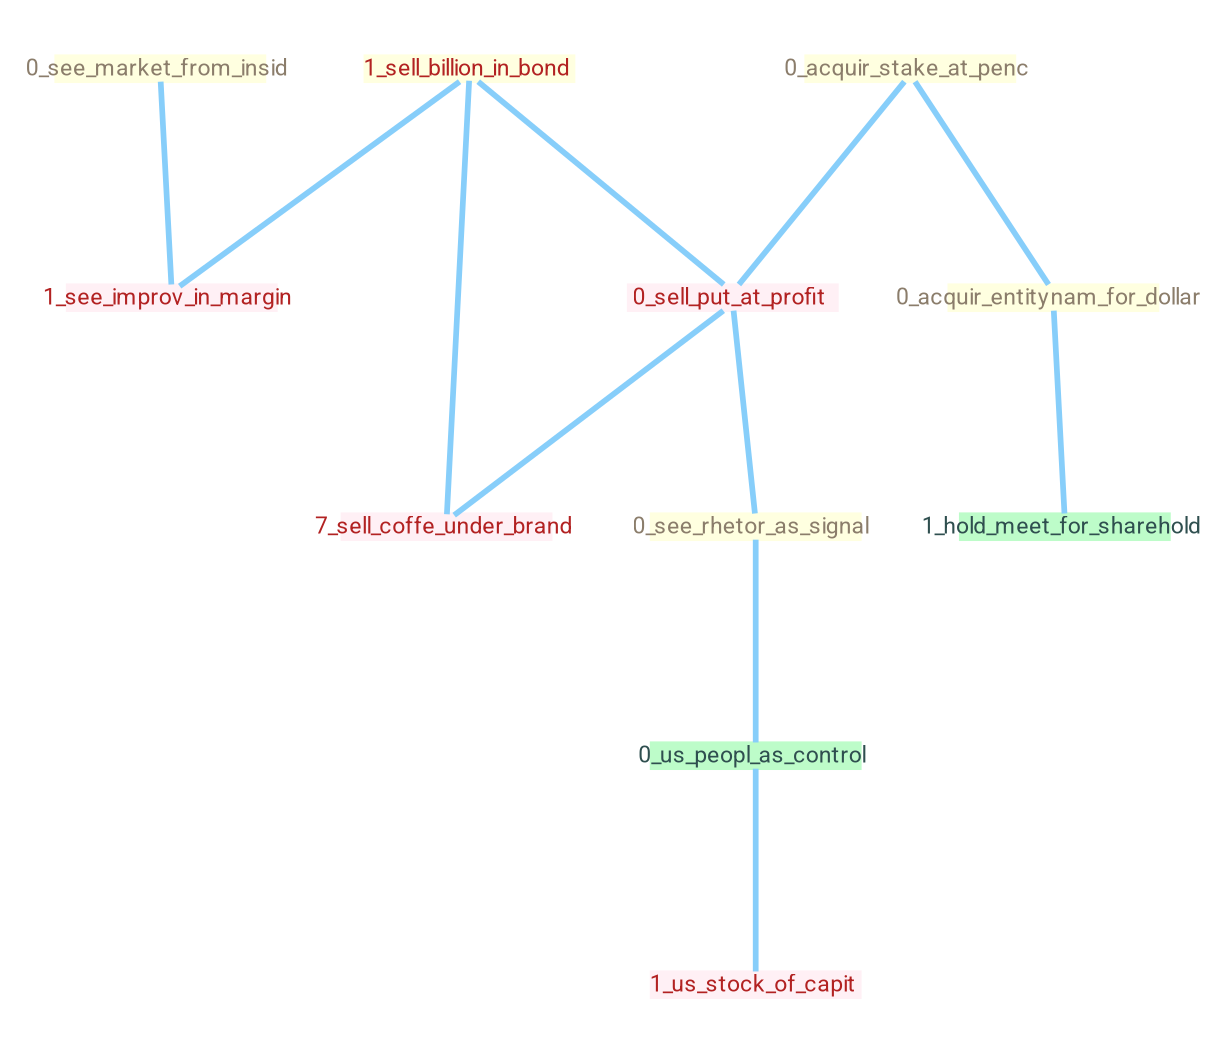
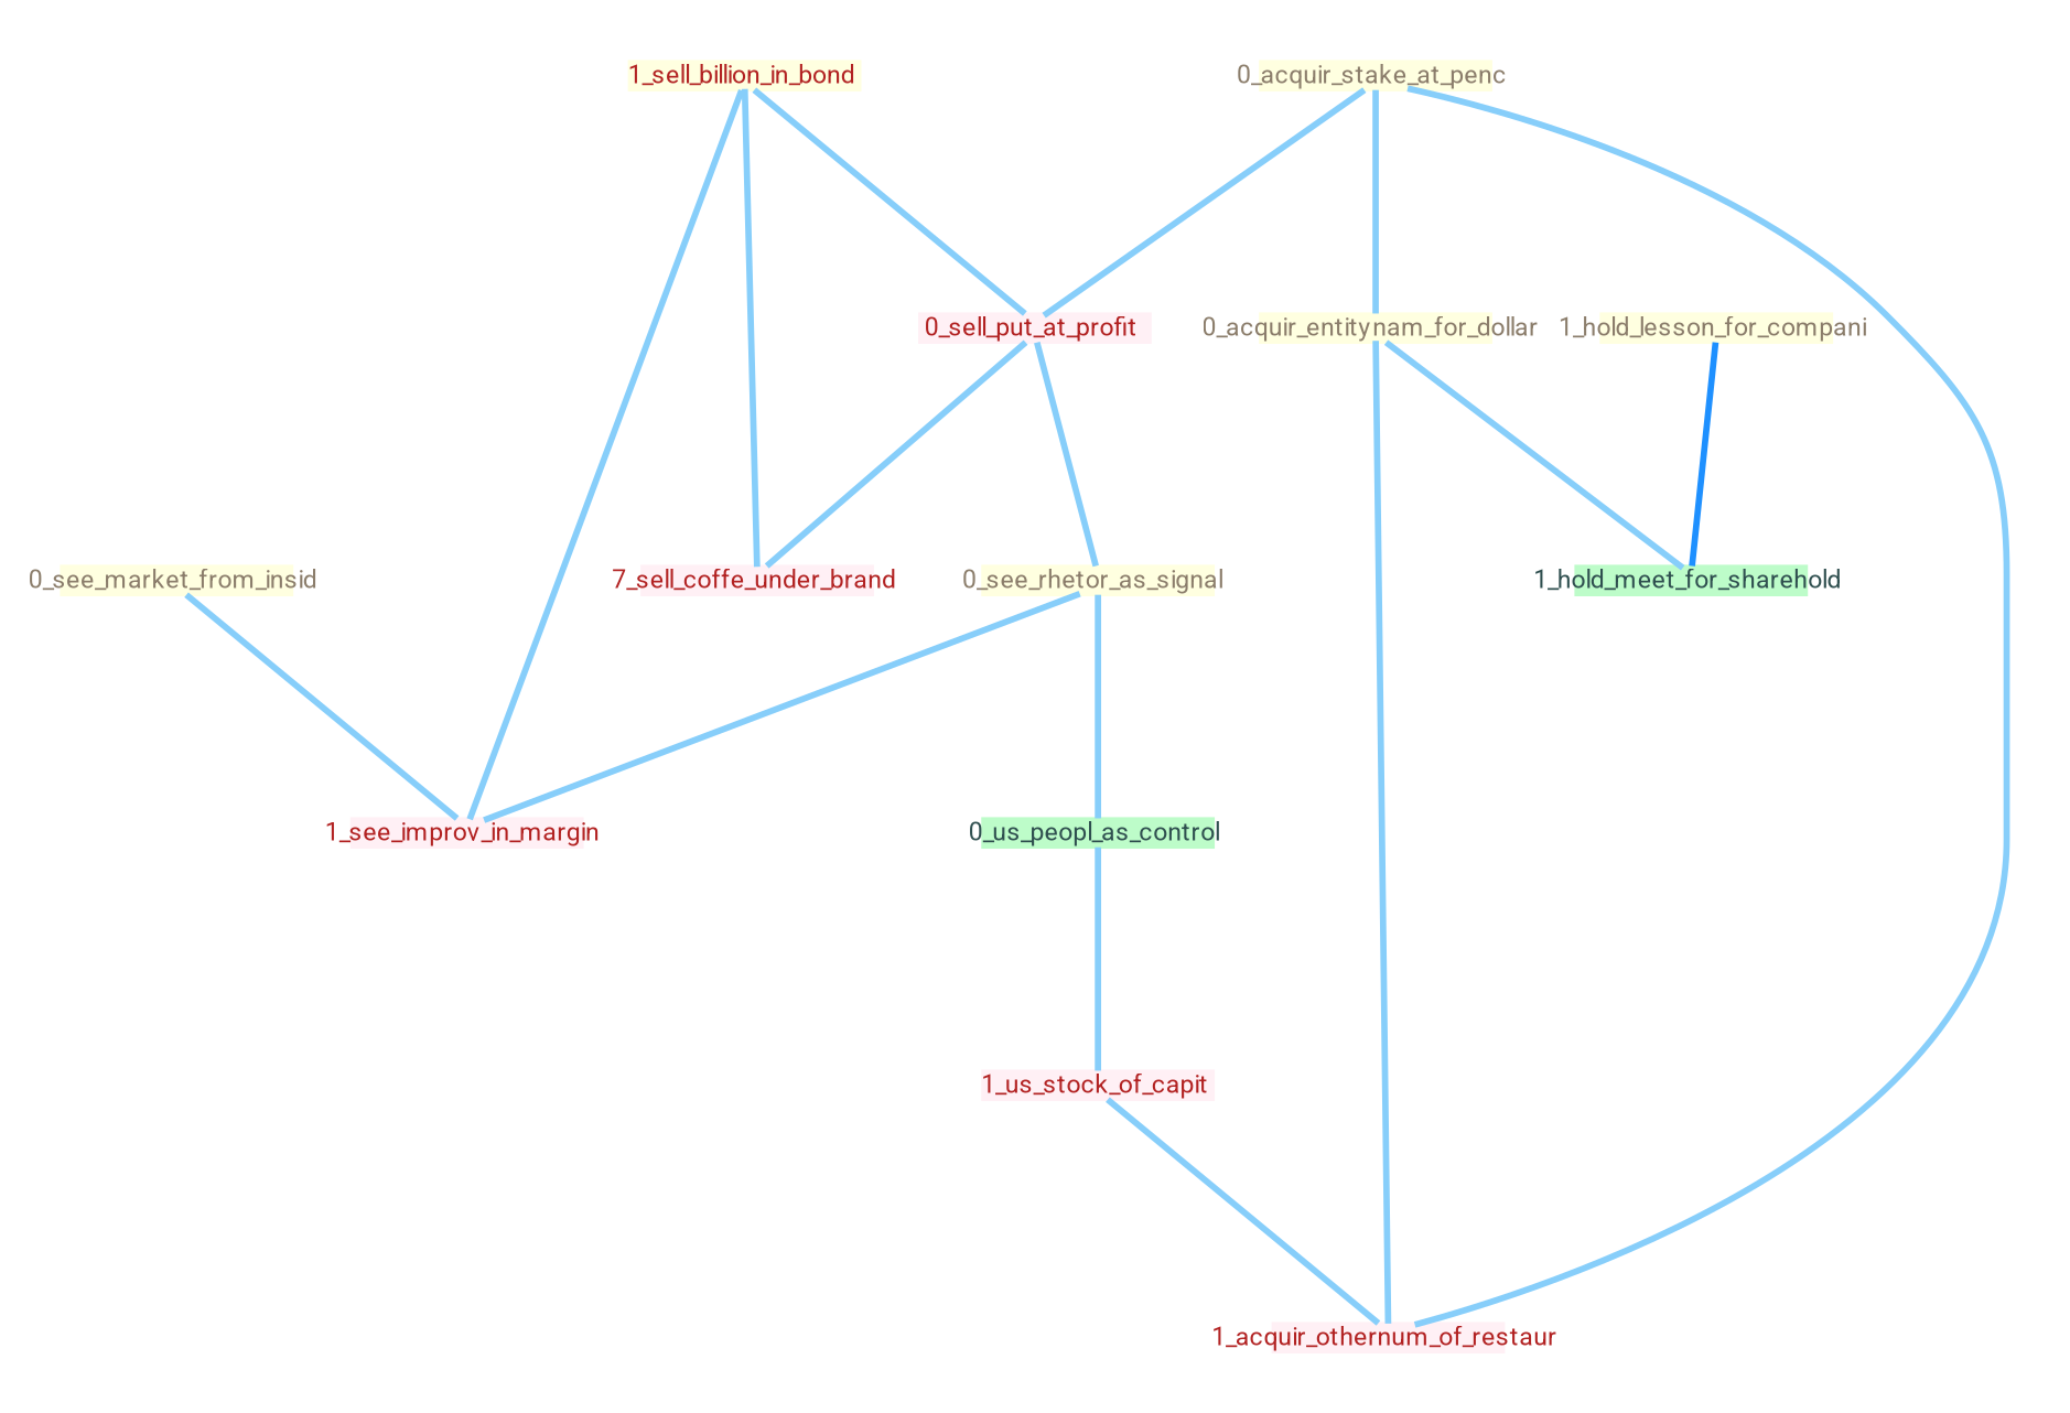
  graph {
    fontname=Roboto
    node [color="#ffffe0" fixedsize=true fontcolor="#b22222" fontname=Roboto fontsize=4 shape=polygon style=filled]
    edge [color="#87cefa" fontname=Roboto w=1]
    "0_see_market_from_insid " [fontcolor="#8b7d6b" height=.06 width=.5]
    "0_acquir_stake_at_penc " [fontcolor="#8b7d6b" height=.06 width=.5]
    "1_sell_billion_in_bond " [height=.06 width=.5]
    "0_see_rhetor_as_signal " [fontcolor="#8b7d6b" height=.06 width=.5]
    "0_acquir_entitynam_for_dollar " [fontcolor="#8b7d6b" height=.06 width=.5]
+   "1_hold_lesson_for_compani " [fontcolor="#8b7d6b" height=.06 width=.5]
    "0_sell_put_at_profit " [color="#fff0f5" height=.06 width=.5]
    "1_us_stock_of_capit " [color="#fff0f5" height=.06 width=.5]
    "1_see_improv_in_margin " [color="#fff0f5" height=.06 width=.5]
    n10 [color="#fff0f5" height=.06 label="7_sell_coffe_under_brand" width=.5]
+   "1_acquir_othernum_of_restaur " [color="#fff0f5" height=.06 width=.5]
    "0_us_peopl_as_control " [color="#BDFCC9" fontcolor="#2f4f4f" height=.06 width=.5]
    "1_hold_meet_for_sharehold " [color="#BDFCC9" fontcolor="#2f4f4f" height=.06 width=.5]
    subgraph sub_1 {
      "0_see_market_from_insid "
      "0_acquir_stake_at_penc "
      "1_sell_billion_in_bond "
      "0_see_rhetor_as_signal "
      "0_acquir_entitynam_for_dollar "
+     "1_hold_lesson_for_compani "
    }
    subgraph sub_2 {
      "0_sell_put_at_profit "
      "1_us_stock_of_capit "
      "1_see_improv_in_margin "
      n10
+     "1_acquir_othernum_of_restaur "
    }
    "0_see_market_from_insid " -- "1_see_improv_in_margin "
    "0_acquir_stake_at_penc " -- "0_acquir_entitynam_for_dollar "
    "0_acquir_stake_at_penc " -- "0_sell_put_at_profit "
+   "0_acquir_stake_at_penc " -- "1_acquir_othernum_of_restaur "
    "1_sell_billion_in_bond " -- "0_sell_put_at_profit "
    "1_sell_billion_in_bond " -- "1_see_improv_in_margin "
    "1_sell_billion_in_bond " -- n10
+   "0_see_rhetor_as_signal " -- "1_see_improv_in_margin "
    "0_see_rhetor_as_signal " -- "0_us_peopl_as_control "
+   "0_acquir_entitynam_for_dollar " -- "1_acquir_othernum_of_restaur "
    "0_acquir_entitynam_for_dollar " -- "1_hold_meet_for_sharehold "
+   "1_hold_lesson_for_compani " -- "1_hold_meet_for_sharehold " [color="#1e90ff" w=2]
    "0_sell_put_at_profit " -- "0_see_rhetor_as_signal "
    "0_sell_put_at_profit " -- n10
+   "1_us_stock_of_capit " -- "1_acquir_othernum_of_restaur "
    "0_us_peopl_as_control " -- "1_us_stock_of_capit "
  }
